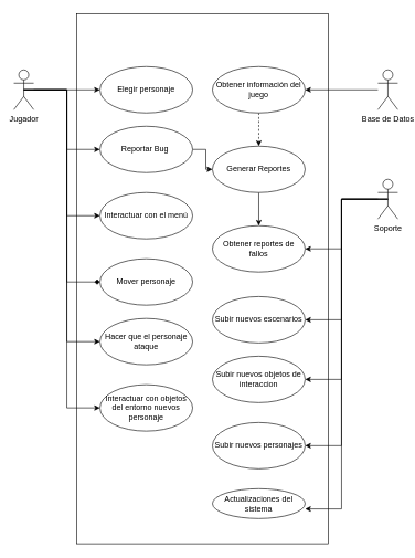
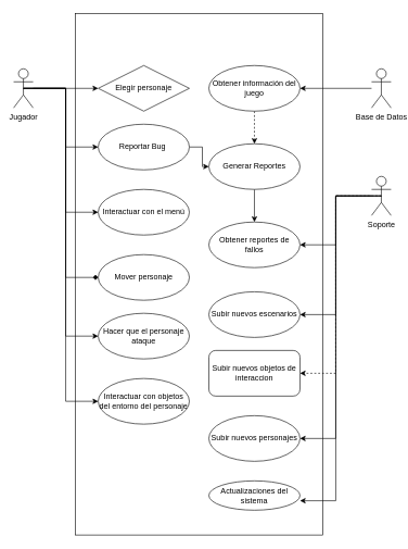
  <mxCell id="0" />
  <mxCell id="1" parent="0" />
  <mxCell id="2" value="" style="html=1;" parent="1" vertex="1"><mxGeometry x="115" y="20" width="380" height="800" as="geometry" /></mxCell>
  <mxCell id="3" style="edgeStyle=orthogonalEdgeStyle;rounded=0;orthogonalLoop=1;jettySize=auto;html=1;" parent="1" source="9" target="18" edge="1"><mxGeometry relative="1" as="geometry" /></mxCell>
  <mxCell id="4" style="edgeStyle=orthogonalEdgeStyle;rounded=0;orthogonalLoop=1;jettySize=auto;html=1;exitX=0.5;exitY=0.5;exitDx=0;exitDy=0;exitPerimeter=0;entryX=0;entryY=0.5;entryDx=0;entryDy=0;" parent="1" source="9" target="22" edge="1"><mxGeometry relative="1" as="geometry" /></mxCell>
  <mxCell id="5" style="edgeStyle=orthogonalEdgeStyle;rounded=0;orthogonalLoop=1;jettySize=auto;html=1;exitX=0.5;exitY=0.5;exitDx=0;exitDy=0;exitPerimeter=0;entryX=0;entryY=0.5;entryDx=0;entryDy=0;" parent="1" source="9" target="25" edge="1"><mxGeometry relative="1" as="geometry" /></mxCell>
  <mxCell id="6" style="edgeStyle=orthogonalEdgeStyle;rounded=0;orthogonalLoop=1;jettySize=auto;html=1;exitX=0.5;exitY=0.5;exitDx=0;exitDy=0;exitPerimeter=0;entryX=0;entryY=0.5;entryDx=0;entryDy=0;endArrow=diamond;" parent="1" source="9" target="27" edge="1"><mxGeometry relative="1" as="geometry" /></mxCell>
  <mxCell id="7" style="edgeStyle=orthogonalEdgeStyle;rounded=0;orthogonalLoop=1;jettySize=auto;html=1;exitX=0.5;exitY=0.5;exitDx=0;exitDy=0;exitPerimeter=0;entryX=0;entryY=0.5;entryDx=0;entryDy=0;" parent="1" source="9" target="28" edge="1"><mxGeometry relative="1" as="geometry" /></mxCell>
  <mxCell id="8" style="edgeStyle=orthogonalEdgeStyle;rounded=0;orthogonalLoop=1;jettySize=auto;html=1;exitX=0.5;exitY=0.5;exitDx=0;exitDy=0;exitPerimeter=0;entryX=0;entryY=0.5;entryDx=0;entryDy=0;" parent="1" source="9" target="29" edge="1"><mxGeometry relative="1" as="geometry" /></mxCell>
  <mxCell id="9" value="Jugador" style="shape=umlActor;verticalLabelPosition=bottom;verticalAlign=top;html=1;outlineConnect=0;" parent="1" vertex="1"><mxGeometry x="20" y="105" width="30" height="60" as="geometry" /></mxCell>
  <mxCell id="10" style="edgeStyle=orthogonalEdgeStyle;rounded=0;orthogonalLoop=1;jettySize=auto;html=1;entryX=1;entryY=0.5;entryDx=0;entryDy=0;" parent="1" source="11" target="24" edge="1"><mxGeometry relative="1" as="geometry" /></mxCell>
  <mxCell id="11" value="Base de Datos&lt;br&gt;" style="shape=umlActor;verticalLabelPosition=bottom;verticalAlign=top;html=1;outlineConnect=0;" parent="1" vertex="1"><mxGeometry x="570" y="105" width="30" height="60" as="geometry" /></mxCell>
  <mxCell id="12" style="edgeStyle=orthogonalEdgeStyle;rounded=0;orthogonalLoop=1;jettySize=auto;html=1;entryX=1;entryY=0.5;entryDx=0;entryDy=0;" parent="1" source="17" target="26" edge="1"><mxGeometry relative="1" as="geometry" /></mxCell>
  <mxCell id="13" style="edgeStyle=orthogonalEdgeStyle;rounded=0;orthogonalLoop=1;jettySize=auto;html=1;exitX=0.5;exitY=0.5;exitDx=0;exitDy=0;exitPerimeter=0;entryX=1;entryY=0.5;entryDx=0;entryDy=0;" parent="1" source="17" target="30" edge="1"><mxGeometry relative="1" as="geometry" /></mxCell>
- <mxCell id="14" style="edgeStyle=orthogonalEdgeStyle;rounded=0;orthogonalLoop=1;jettySize=auto;html=1;exitX=0.5;exitY=0.5;exitDx=0;exitDy=0;exitPerimeter=0;entryX=1;entryY=0.5;entryDx=0;entryDy=0;" parent="1" source="17" target="31" edge="1"><mxGeometry relative="1" as="geometry" /></mxCell>
+ <mxCell id="14" style="edgeStyle=orthogonalEdgeStyle;rounded=0;orthogonalLoop=1;jettySize=auto;html=1;exitX=0.5;exitY=0.5;exitDx=0;exitDy=0;exitPerimeter=0;entryX=1;entryY=0.5;entryDx=0;entryDy=0;dashed=1;" parent="1" source="17" target="31" edge="1"><mxGeometry relative="1" as="geometry" /></mxCell>
  <mxCell id="15" style="edgeStyle=orthogonalEdgeStyle;rounded=0;orthogonalLoop=1;jettySize=auto;html=1;exitX=0.5;exitY=0.5;exitDx=0;exitDy=0;exitPerimeter=0;entryX=1;entryY=0.5;entryDx=0;entryDy=0;" parent="1" source="17" target="32" edge="1"><mxGeometry relative="1" as="geometry" /></mxCell>
  <mxCell id="16" style="edgeStyle=orthogonalEdgeStyle;rounded=0;orthogonalLoop=1;jettySize=auto;html=1;exitX=0.5;exitY=0.5;exitDx=0;exitDy=0;exitPerimeter=0;entryX=1;entryY=0.678;entryDx=0;entryDy=0;entryPerimeter=0;" parent="1" source="17" target="33" edge="1"><mxGeometry relative="1" as="geometry" /></mxCell>
  <mxCell id="17" value="Soporte" style="shape=umlActor;verticalLabelPosition=bottom;verticalAlign=top;html=1;outlineConnect=0;" parent="1" vertex="1"><mxGeometry x="570" y="270" width="30" height="60" as="geometry" /></mxCell>
- <mxCell id="18" value="Elegir personaje" style="ellipse;whiteSpace=wrap;html=1;" parent="1" vertex="1"><mxGeometry x="150" y="100" width="140" height="70" as="geometry" /></mxCell>
+ <mxCell id="18" value="Elegir personaje" style="rhombus;whiteSpace=wrap;html=1;" parent="1" vertex="1"><mxGeometry x="150" y="100" width="140" height="70" as="geometry" /></mxCell>
  <mxCell id="19" value="" style="edgeStyle=orthogonalEdgeStyle;rounded=0;orthogonalLoop=1;jettySize=auto;html=1;" parent="1" source="20" target="26" edge="1"><mxGeometry relative="1" as="geometry" /></mxCell>
  <mxCell id="20" value="Generar Reportes" style="ellipse;whiteSpace=wrap;html=1;" parent="1" vertex="1"><mxGeometry x="320" y="220" width="140" height="70" as="geometry" /></mxCell>
  <mxCell id="21" style="edgeStyle=orthogonalEdgeStyle;rounded=0;orthogonalLoop=1;jettySize=auto;html=1;" parent="1" source="22" target="20" edge="1"><mxGeometry relative="1" as="geometry" /></mxCell>
  <mxCell id="22" value="Reportar Bug&amp;nbsp;" style="ellipse;whiteSpace=wrap;html=1;" parent="1" vertex="1"><mxGeometry x="150" y="190" width="140" height="70" as="geometry" /></mxCell>
  <mxCell id="23" value="" style="edgeStyle=orthogonalEdgeStyle;rounded=0;orthogonalLoop=1;jettySize=auto;html=1;dashed=1;" parent="1" source="24" target="20" edge="1"><mxGeometry relative="1" as="geometry" /></mxCell>
  <mxCell id="24" value="Obtener información del juego" style="ellipse;whiteSpace=wrap;html=1;" parent="1" vertex="1"><mxGeometry x="320" y="100" width="140" height="70" as="geometry" /></mxCell>
  <mxCell id="25" value="Interactuar con el menú" style="ellipse;whiteSpace=wrap;html=1;" parent="1" vertex="1"><mxGeometry x="150" y="290" width="140" height="70" as="geometry" /></mxCell>
  <mxCell id="26" value="Obtener reportes de fallos" style="ellipse;whiteSpace=wrap;html=1;" parent="1" vertex="1"><mxGeometry x="320" y="340" width="140" height="70" as="geometry" /></mxCell>
  <mxCell id="27" value="Mover personaje" style="ellipse;whiteSpace=wrap;html=1;" parent="1" vertex="1"><mxGeometry x="150" y="390" width="140" height="70" as="geometry" /></mxCell>
  <mxCell id="28" value="Hacer que el personaje ataque" style="ellipse;whiteSpace=wrap;html=1;" parent="1" vertex="1"><mxGeometry x="150" y="480" width="140" height="70" as="geometry" /></mxCell>
- <mxCell id="29" value="Interactuar con objetos del entorno nuevos personaje" style="ellipse;whiteSpace=wrap;html=1;" parent="1" vertex="1"><mxGeometry x="150" y="580" width="140" height="70" as="geometry" /></mxCell>
+ <mxCell id="29" value="Interactuar con objetos del entorno del personaje" style="ellipse;whiteSpace=wrap;html=1;" parent="1" vertex="1"><mxGeometry x="150" y="580" width="140" height="70" as="geometry" /></mxCell>
  <mxCell id="30" value="Subir nuevos escenarios" style="ellipse;whiteSpace=wrap;html=1;" parent="1" vertex="1"><mxGeometry x="320" y="447" width="140" height="70" as="geometry" /></mxCell>
- <mxCell id="31" value="Subir nuevos objetos de interaccion" style="ellipse;whiteSpace=wrap;html=1;" parent="1" vertex="1"><mxGeometry x="320" y="537" width="140" height="70" as="geometry" /></mxCell>
+ <mxCell id="31" value="Subir nuevos objetos de interaccion" style="whiteSpace=wrap;html=1;rounded=1;" parent="1" vertex="1"><mxGeometry x="320" y="537" width="140" height="70" as="geometry" /></mxCell>
  <mxCell id="32" value="Subir nuevos personajes" style="ellipse;whiteSpace=wrap;html=1;" parent="1" vertex="1"><mxGeometry x="320" y="637" width="140" height="70" as="geometry" /></mxCell>
  <mxCell id="33" value="Actualizaciones del sistema" style="ellipse;whiteSpace=wrap;html=1;" parent="1" vertex="1"><mxGeometry x="320" y="737" width="140" height="45" as="geometry" /></mxCell>
